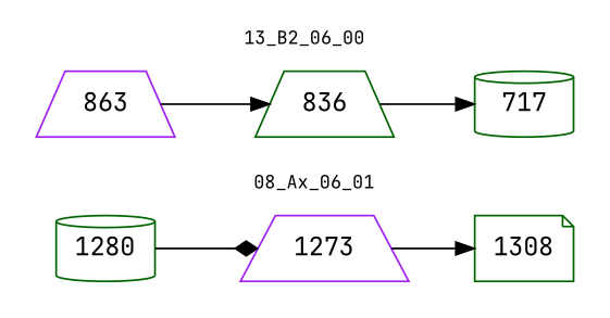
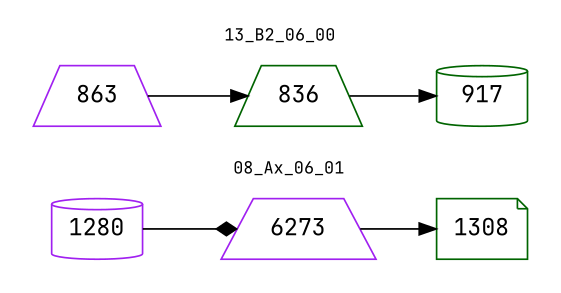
  digraph {
    fontname="JetBrains Mono"
    rankdir=LR
    node [color=darkgreen fontname="JetBrains Mono" shape=trapezium]
    edge [arrowhead=normal color=black fontname="JetBrains Mono"]
-   n1 [label=1280 shape=cylinder]
-   n2 [color=purple label=1273]
+   n1 [color=purple label=1280 shape=cylinder]
+   n2 [color=purple label=6273]
    n3 [label=1308 shape=note]
    n4 [color=purple label=863]
    n5 [label=836]
-   n6 [label=717 shape=cylinder]
+   n6 [label=917 shape=cylinder]
    subgraph cluster_1 {
      color=white
      fontsize=10
      label="08_Ax_06_01"
      n1
      n2
      n3
    }
    subgraph cluster_2 {
      color=white
      fontsize=10
      label="13_B2_06_00"
      n4
      n5
      n6
    }
    n1 -> n2 [arrowhead=diamond]
    n2 -> n3
    n4 -> n5
    n5 -> n6
  }
